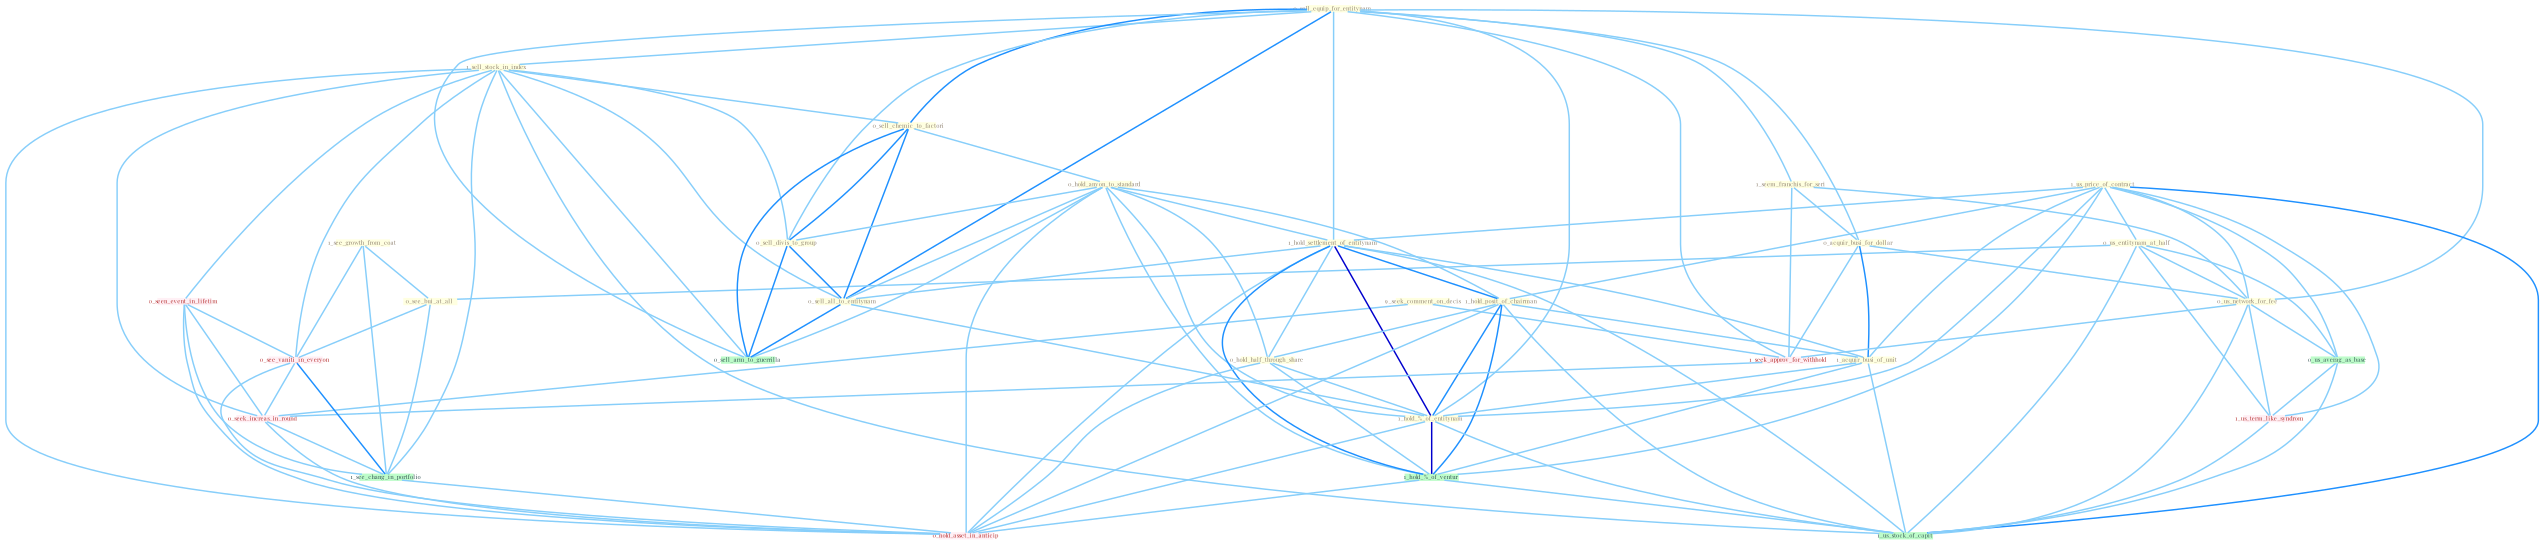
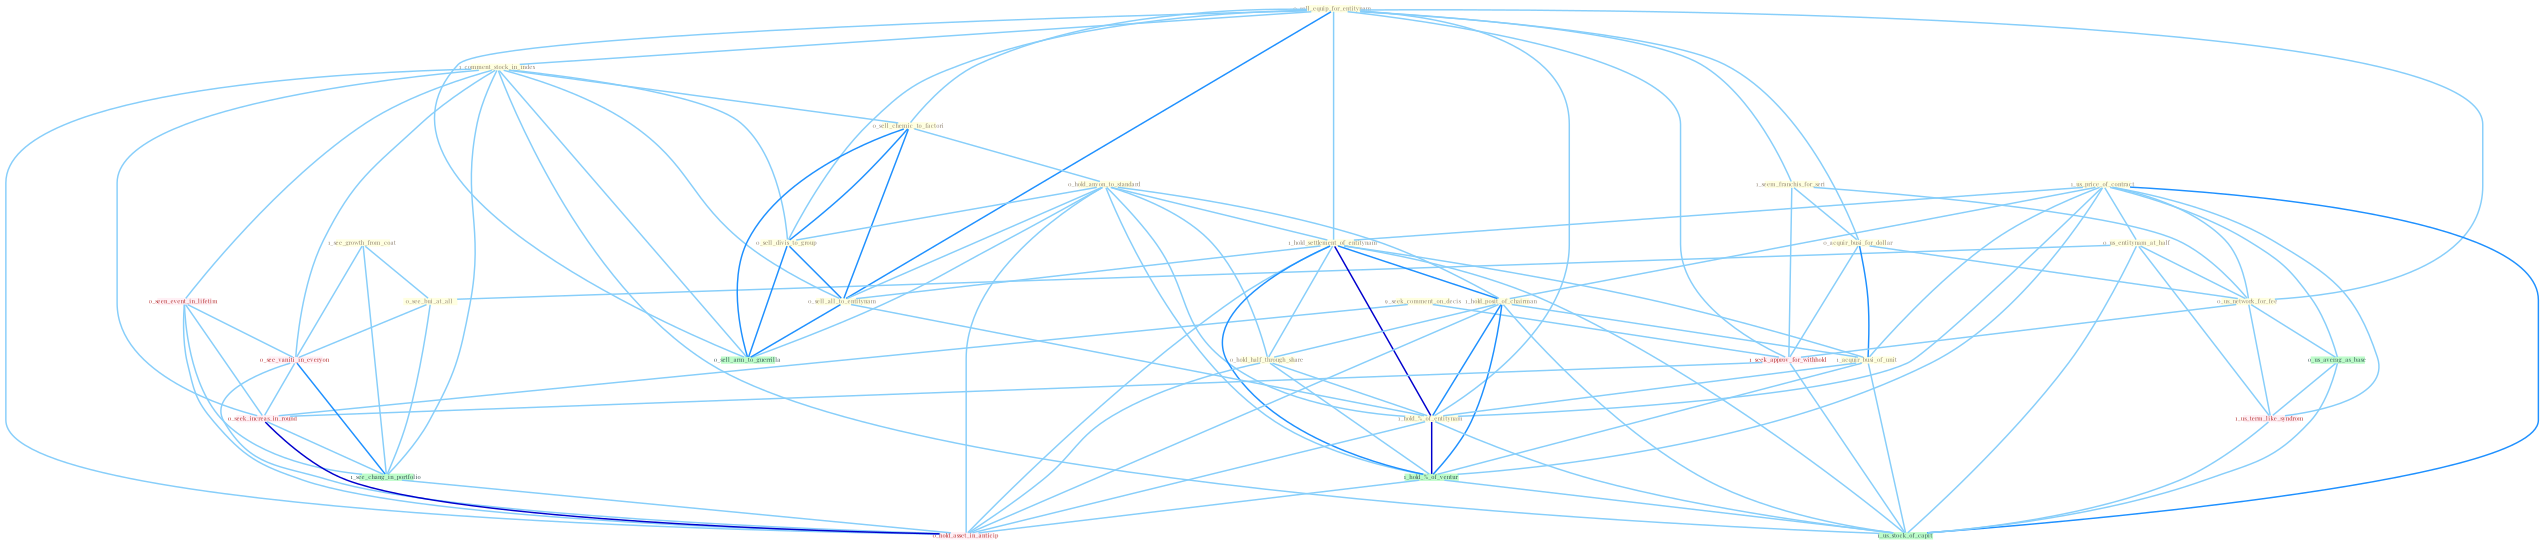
  graph {
    fontname="Playfair Display"
    node [color="#ffffe0" fixedsize=true fontcolor="#8b7d6b" fontname="Playfair Display" fontsize=4 shape=polygon style=filled]
    edge [color="#87cefa" fontname="Playfair Display" w=1]
    "0_sell_equip_for_entitynam " [height=.06 width=.5]
    "1_seem_franchis_for_seri " [height=.06 width=.5]
    "1_us_price_of_contract " [height=.06 width=.5]
    "0_us_entitynam_at_half " [height=.06 width=.5]
    "1_see_growth_from_coat " [height=.06 width=.5]
    "0_acquir_busi_for_dollar " [height=.06 width=.5]
-   "1_sell_stock_in_index " [height=.06 width=.5]
+   "1_sell_stock_in_index " [height=.06 width=.5 label="1_comment_stock_in_index"]
    n8 [height=.06 label="9_seek_comment_on_decis" width=.5]
    "0_sell_chemic_to_factori " [height=.06 width=.5]
    "0_hold_anyon_to_standard " [height=.06 width=.5]
    "1_hold_settlement_of_entitynam " [height=.06 width=.5]
    "1_hold_posit_of_chairman " [height=.06 width=.5]
    "0_sell_divis_to_group " [height=.06 width=.5]
    "0_sell_all_to_entitynam " [height=.06 width=.5]
    "1_acquir_busi_of_unit " [height=.06 width=.5]
    "0_see_bui_at_all " [height=.06 width=.5]
    "0_hold_half_through_share " [height=.06 width=.5]
    "0_us_network_for_fee " [height=.06 width=.5]
    "1_hold_%_of_entitynam " [height=.06 width=.5]
    "0_seen_event_in_lifetim " [color="#fff0f5" fontcolor="#b22222" height=.06 width=.5]
    "1_us_term_like_syndrom " [color="#fff0f5" fontcolor="#b22222" height=.06 width=.5]
    "1_seek_approv_for_withhold " [color="#fff0f5" fontcolor="#b22222" height=.06 width=.5]
    "0_see_vaniti_in_everyon " [color="#fff0f5" fontcolor="#b22222" height=.06 width=.5]
    "0_seek_increas_in_round " [color="#fff0f5" fontcolor="#b22222" height=.06 width=.5]
    "0_hold_asset_in_anticip " [color="#fff0f5" fontcolor="#b22222" height=.06 width=.5]
    "0_sell_arm_to_guerrilla " [color="#BDFCC9" fontcolor="#2f4f4f" height=.06 width=.5]
    "0_us_averag_as_base " [color="#BDFCC9" fontcolor="#2f4f4f" height=.06 width=.5]
    "1_hold_%_of_ventur " [color="#BDFCC9" fontcolor="#2f4f4f" height=.06 width=.5]
    "1_us_stock_of_capit " [color="#BDFCC9" fontcolor="#2f4f4f" height=.06 width=.5]
    "1_see_chang_in_portfolio " [color="#BDFCC9" fontcolor="#2f4f4f" height=.06 width=.5]
    subgraph sub_1 {
      "0_sell_equip_for_entitynam "
      "1_seem_franchis_for_seri "
      "1_us_price_of_contract "
      "0_us_entitynam_at_half "
      "1_see_growth_from_coat "
      "0_acquir_busi_for_dollar "
      "1_sell_stock_in_index "
      n8
      "0_sell_chemic_to_factori "
      "0_hold_anyon_to_standard "
      "1_hold_settlement_of_entitynam "
      "1_hold_posit_of_chairman "
      "0_sell_divis_to_group "
      "0_sell_all_to_entitynam "
      "1_acquir_busi_of_unit "
      "0_see_bui_at_all "
      "0_hold_half_through_share "
      "0_us_network_for_fee "
      "1_hold_%_of_entitynam "
    }
    subgraph sub_2 {
      "0_seen_event_in_lifetim "
      "1_us_term_like_syndrom "
      "1_seek_approv_for_withhold "
      "0_see_vaniti_in_everyon "
      "0_seek_increas_in_round "
      "0_hold_asset_in_anticip "
    }
    "0_sell_equip_for_entitynam " -- "1_seem_franchis_for_seri "
    "0_sell_equip_for_entitynam " -- "0_acquir_busi_for_dollar "
    "0_sell_equip_for_entitynam " -- "1_sell_stock_in_index "
-   "0_sell_equip_for_entitynam " -- "0_sell_chemic_to_factori " [color="#1e90ff"]
+   "0_sell_equip_for_entitynam " -- "0_sell_chemic_to_factori "
    "0_sell_equip_for_entitynam " -- "1_hold_settlement_of_entitynam "
    "0_sell_equip_for_entitynam " -- "0_sell_divis_to_group "
    "0_sell_equip_for_entitynam " -- "0_sell_all_to_entitynam " [color="#1e90ff" w=2]
    "0_sell_equip_for_entitynam " -- "0_us_network_for_fee "
    "0_sell_equip_for_entitynam " -- "1_hold_%_of_entitynam "
    "0_sell_equip_for_entitynam " -- "1_seek_approv_for_withhold "
    "0_sell_equip_for_entitynam " -- "0_sell_arm_to_guerrilla "
    "1_seem_franchis_for_seri " -- "0_acquir_busi_for_dollar "
    "1_seem_franchis_for_seri " -- "0_us_network_for_fee "
    "1_seem_franchis_for_seri " -- "1_seek_approv_for_withhold "
    "1_us_price_of_contract " -- "0_us_entitynam_at_half "
    "1_us_price_of_contract " -- "1_hold_settlement_of_entitynam "
    "1_us_price_of_contract " -- "1_hold_posit_of_chairman "
    "1_us_price_of_contract " -- "1_acquir_busi_of_unit "
    "1_us_price_of_contract " -- "0_us_network_for_fee "
    "1_us_price_of_contract " -- "1_hold_%_of_entitynam "
    "1_us_price_of_contract " -- "1_us_term_like_syndrom "
    "1_us_price_of_contract " -- "0_us_averag_as_base "
    "1_us_price_of_contract " -- "1_hold_%_of_ventur "
    "1_us_price_of_contract " -- "1_us_stock_of_capit " [color="#1e90ff" w=2]
    "0_us_entitynam_at_half " -- "0_see_bui_at_all "
    "0_us_entitynam_at_half " -- "0_us_network_for_fee "
    "0_us_entitynam_at_half " -- "1_us_term_like_syndrom "
-   "0_us_entitynam_at_half " -- "0_us_averag_as_base "
    "0_us_entitynam_at_half " -- "1_us_stock_of_capit "
    "1_see_growth_from_coat " -- "0_see_bui_at_all "
    "1_see_growth_from_coat " -- "0_see_vaniti_in_everyon "
    "1_see_growth_from_coat " -- "1_see_chang_in_portfolio "
    "0_acquir_busi_for_dollar " -- "1_acquir_busi_of_unit " [color="#1e90ff" w=2]
    "0_acquir_busi_for_dollar " -- "0_us_network_for_fee "
    "0_acquir_busi_for_dollar " -- "1_seek_approv_for_withhold "
    "1_sell_stock_in_index " -- "0_sell_chemic_to_factori "
    "1_sell_stock_in_index " -- "0_sell_divis_to_group "
    "1_sell_stock_in_index " -- "0_sell_all_to_entitynam "
    "1_sell_stock_in_index " -- "0_seen_event_in_lifetim "
    "1_sell_stock_in_index " -- "0_see_vaniti_in_everyon "
    "1_sell_stock_in_index " -- "0_seek_increas_in_round "
    "1_sell_stock_in_index " -- "0_hold_asset_in_anticip "
    "1_sell_stock_in_index " -- "0_sell_arm_to_guerrilla "
    "1_sell_stock_in_index " -- "1_us_stock_of_capit "
    "1_sell_stock_in_index " -- "1_see_chang_in_portfolio "
    n8 -- "1_seek_approv_for_withhold "
    n8 -- "0_seek_increas_in_round "
    "0_sell_chemic_to_factori " -- "0_hold_anyon_to_standard "
    "0_sell_chemic_to_factori " -- "0_sell_divis_to_group " [color="#1e90ff" w=2]
    "0_sell_chemic_to_factori " -- "0_sell_all_to_entitynam " [color="#1e90ff" w=2]
    "0_sell_chemic_to_factori " -- "0_sell_arm_to_guerrilla " [color="#1e90ff" w=2]
    "0_hold_anyon_to_standard " -- "1_hold_settlement_of_entitynam "
    "0_hold_anyon_to_standard " -- "1_hold_posit_of_chairman "
    "0_hold_anyon_to_standard " -- "0_sell_divis_to_group "
    "0_hold_anyon_to_standard " -- "0_sell_all_to_entitynam "
    "0_hold_anyon_to_standard " -- "0_hold_half_through_share "
    "0_hold_anyon_to_standard " -- "1_hold_%_of_entitynam "
    "0_hold_anyon_to_standard " -- "0_hold_asset_in_anticip "
    "0_hold_anyon_to_standard " -- "0_sell_arm_to_guerrilla "
    "0_hold_anyon_to_standard " -- "1_hold_%_of_ventur "
    "1_hold_settlement_of_entitynam " -- "1_hold_posit_of_chairman " [color="#1e90ff" w=2]
    "1_hold_settlement_of_entitynam " -- "0_sell_all_to_entitynam "
    "1_hold_settlement_of_entitynam " -- "1_acquir_busi_of_unit "
    "1_hold_settlement_of_entitynam " -- "0_hold_half_through_share "
    "1_hold_settlement_of_entitynam " -- "1_hold_%_of_entitynam " [color="#0000cd" w=3]
    "1_hold_settlement_of_entitynam " -- "0_hold_asset_in_anticip "
    "1_hold_settlement_of_entitynam " -- "1_hold_%_of_ventur " [color="#1e90ff" w=2]
    "1_hold_settlement_of_entitynam " -- "1_us_stock_of_capit "
    "1_hold_posit_of_chairman " -- "1_acquir_busi_of_unit "
    "1_hold_posit_of_chairman " -- "0_hold_half_through_share "
    "1_hold_posit_of_chairman " -- "1_hold_%_of_entitynam " [color="#1e90ff" w=2]
    "1_hold_posit_of_chairman " -- "0_hold_asset_in_anticip "
    "1_hold_posit_of_chairman " -- "1_hold_%_of_ventur " [color="#1e90ff" w=2]
    "1_hold_posit_of_chairman " -- "1_us_stock_of_capit "
    "0_sell_divis_to_group " -- "0_sell_all_to_entitynam " [color="#1e90ff" w=2]
    "0_sell_divis_to_group " -- "0_sell_arm_to_guerrilla " [color="#1e90ff" w=2]
    "0_sell_all_to_entitynam " -- "1_hold_%_of_entitynam "
    "0_sell_all_to_entitynam " -- "0_sell_arm_to_guerrilla " [color="#1e90ff" w=2]
    "1_acquir_busi_of_unit " -- "1_hold_%_of_entitynam "
    "1_acquir_busi_of_unit " -- "1_hold_%_of_ventur "
    "1_acquir_busi_of_unit " -- "1_us_stock_of_capit "
    "0_see_bui_at_all " -- "0_see_vaniti_in_everyon "
    "0_see_bui_at_all " -- "1_see_chang_in_portfolio "
    "0_hold_half_through_share " -- "1_hold_%_of_entitynam "
    "0_hold_half_through_share " -- "0_hold_asset_in_anticip "
    "0_hold_half_through_share " -- "1_hold_%_of_ventur "
    "0_us_network_for_fee " -- "1_us_term_like_syndrom "
    "0_us_network_for_fee " -- "1_seek_approv_for_withhold "
    "0_us_network_for_fee " -- "0_us_averag_as_base "
-   "0_us_network_for_fee " -- "1_us_stock_of_capit "
+   "1_seek_approv_for_withhold " -- "1_us_stock_of_capit "
    "1_hold_%_of_entitynam " -- "0_hold_asset_in_anticip "
    "1_hold_%_of_entitynam " -- "1_hold_%_of_ventur " [color="#0000cd" w=3]
    "1_hold_%_of_entitynam " -- "1_us_stock_of_capit "
    "0_seen_event_in_lifetim " -- "0_see_vaniti_in_everyon "
    "0_seen_event_in_lifetim " -- "0_seek_increas_in_round "
    "0_seen_event_in_lifetim " -- "0_hold_asset_in_anticip "
    "0_seen_event_in_lifetim " -- "1_see_chang_in_portfolio "
    "1_us_term_like_syndrom " -- "1_us_stock_of_capit "
    "1_seek_approv_for_withhold " -- "0_seek_increas_in_round "
    "0_see_vaniti_in_everyon " -- "0_seek_increas_in_round "
    "0_see_vaniti_in_everyon " -- "0_hold_asset_in_anticip "
    "0_see_vaniti_in_everyon " -- "1_see_chang_in_portfolio " [color="#1e90ff" w=2]
-   "0_seek_increas_in_round " -- "0_hold_asset_in_anticip "
+   "0_seek_increas_in_round " -- "0_hold_asset_in_anticip " [color="#0000cd"]
    "0_seek_increas_in_round " -- "1_see_chang_in_portfolio "
    "0_us_averag_as_base " -- "1_us_term_like_syndrom "
    "0_us_averag_as_base " -- "1_us_stock_of_capit "
    "1_hold_%_of_ventur " -- "0_hold_asset_in_anticip "
    "1_hold_%_of_ventur " -- "1_us_stock_of_capit "
    "1_see_chang_in_portfolio " -- "0_hold_asset_in_anticip "
  }
